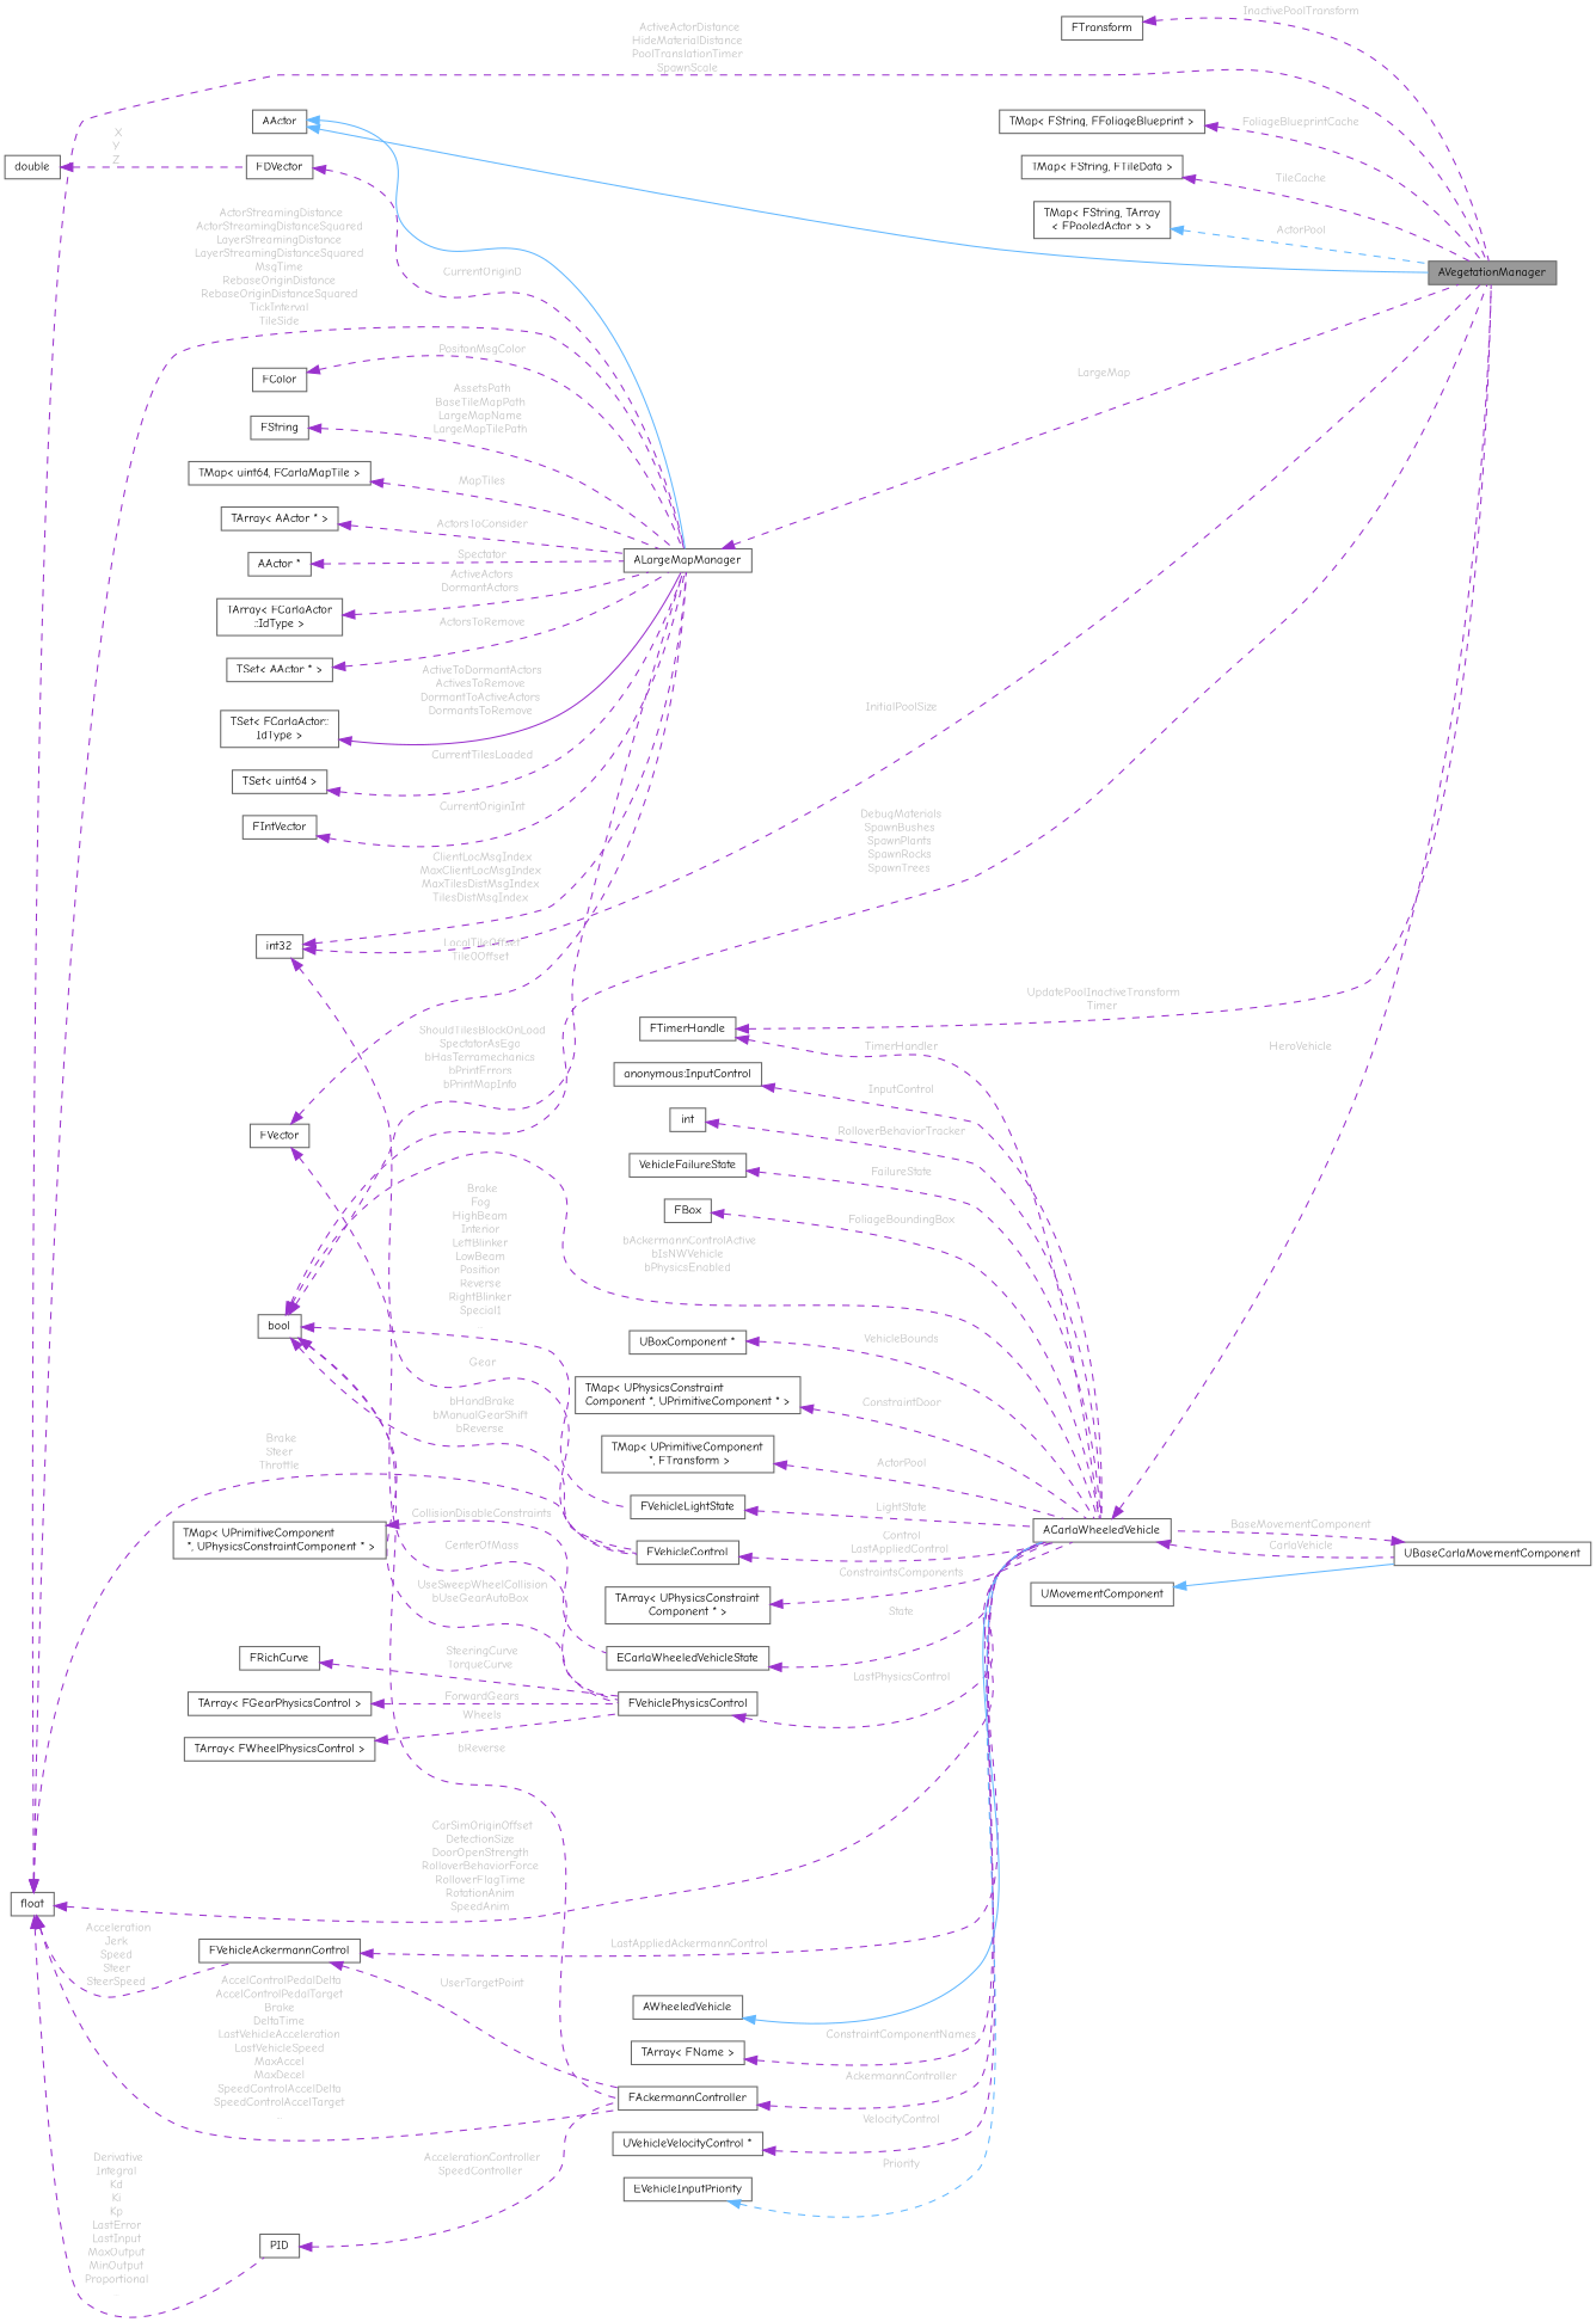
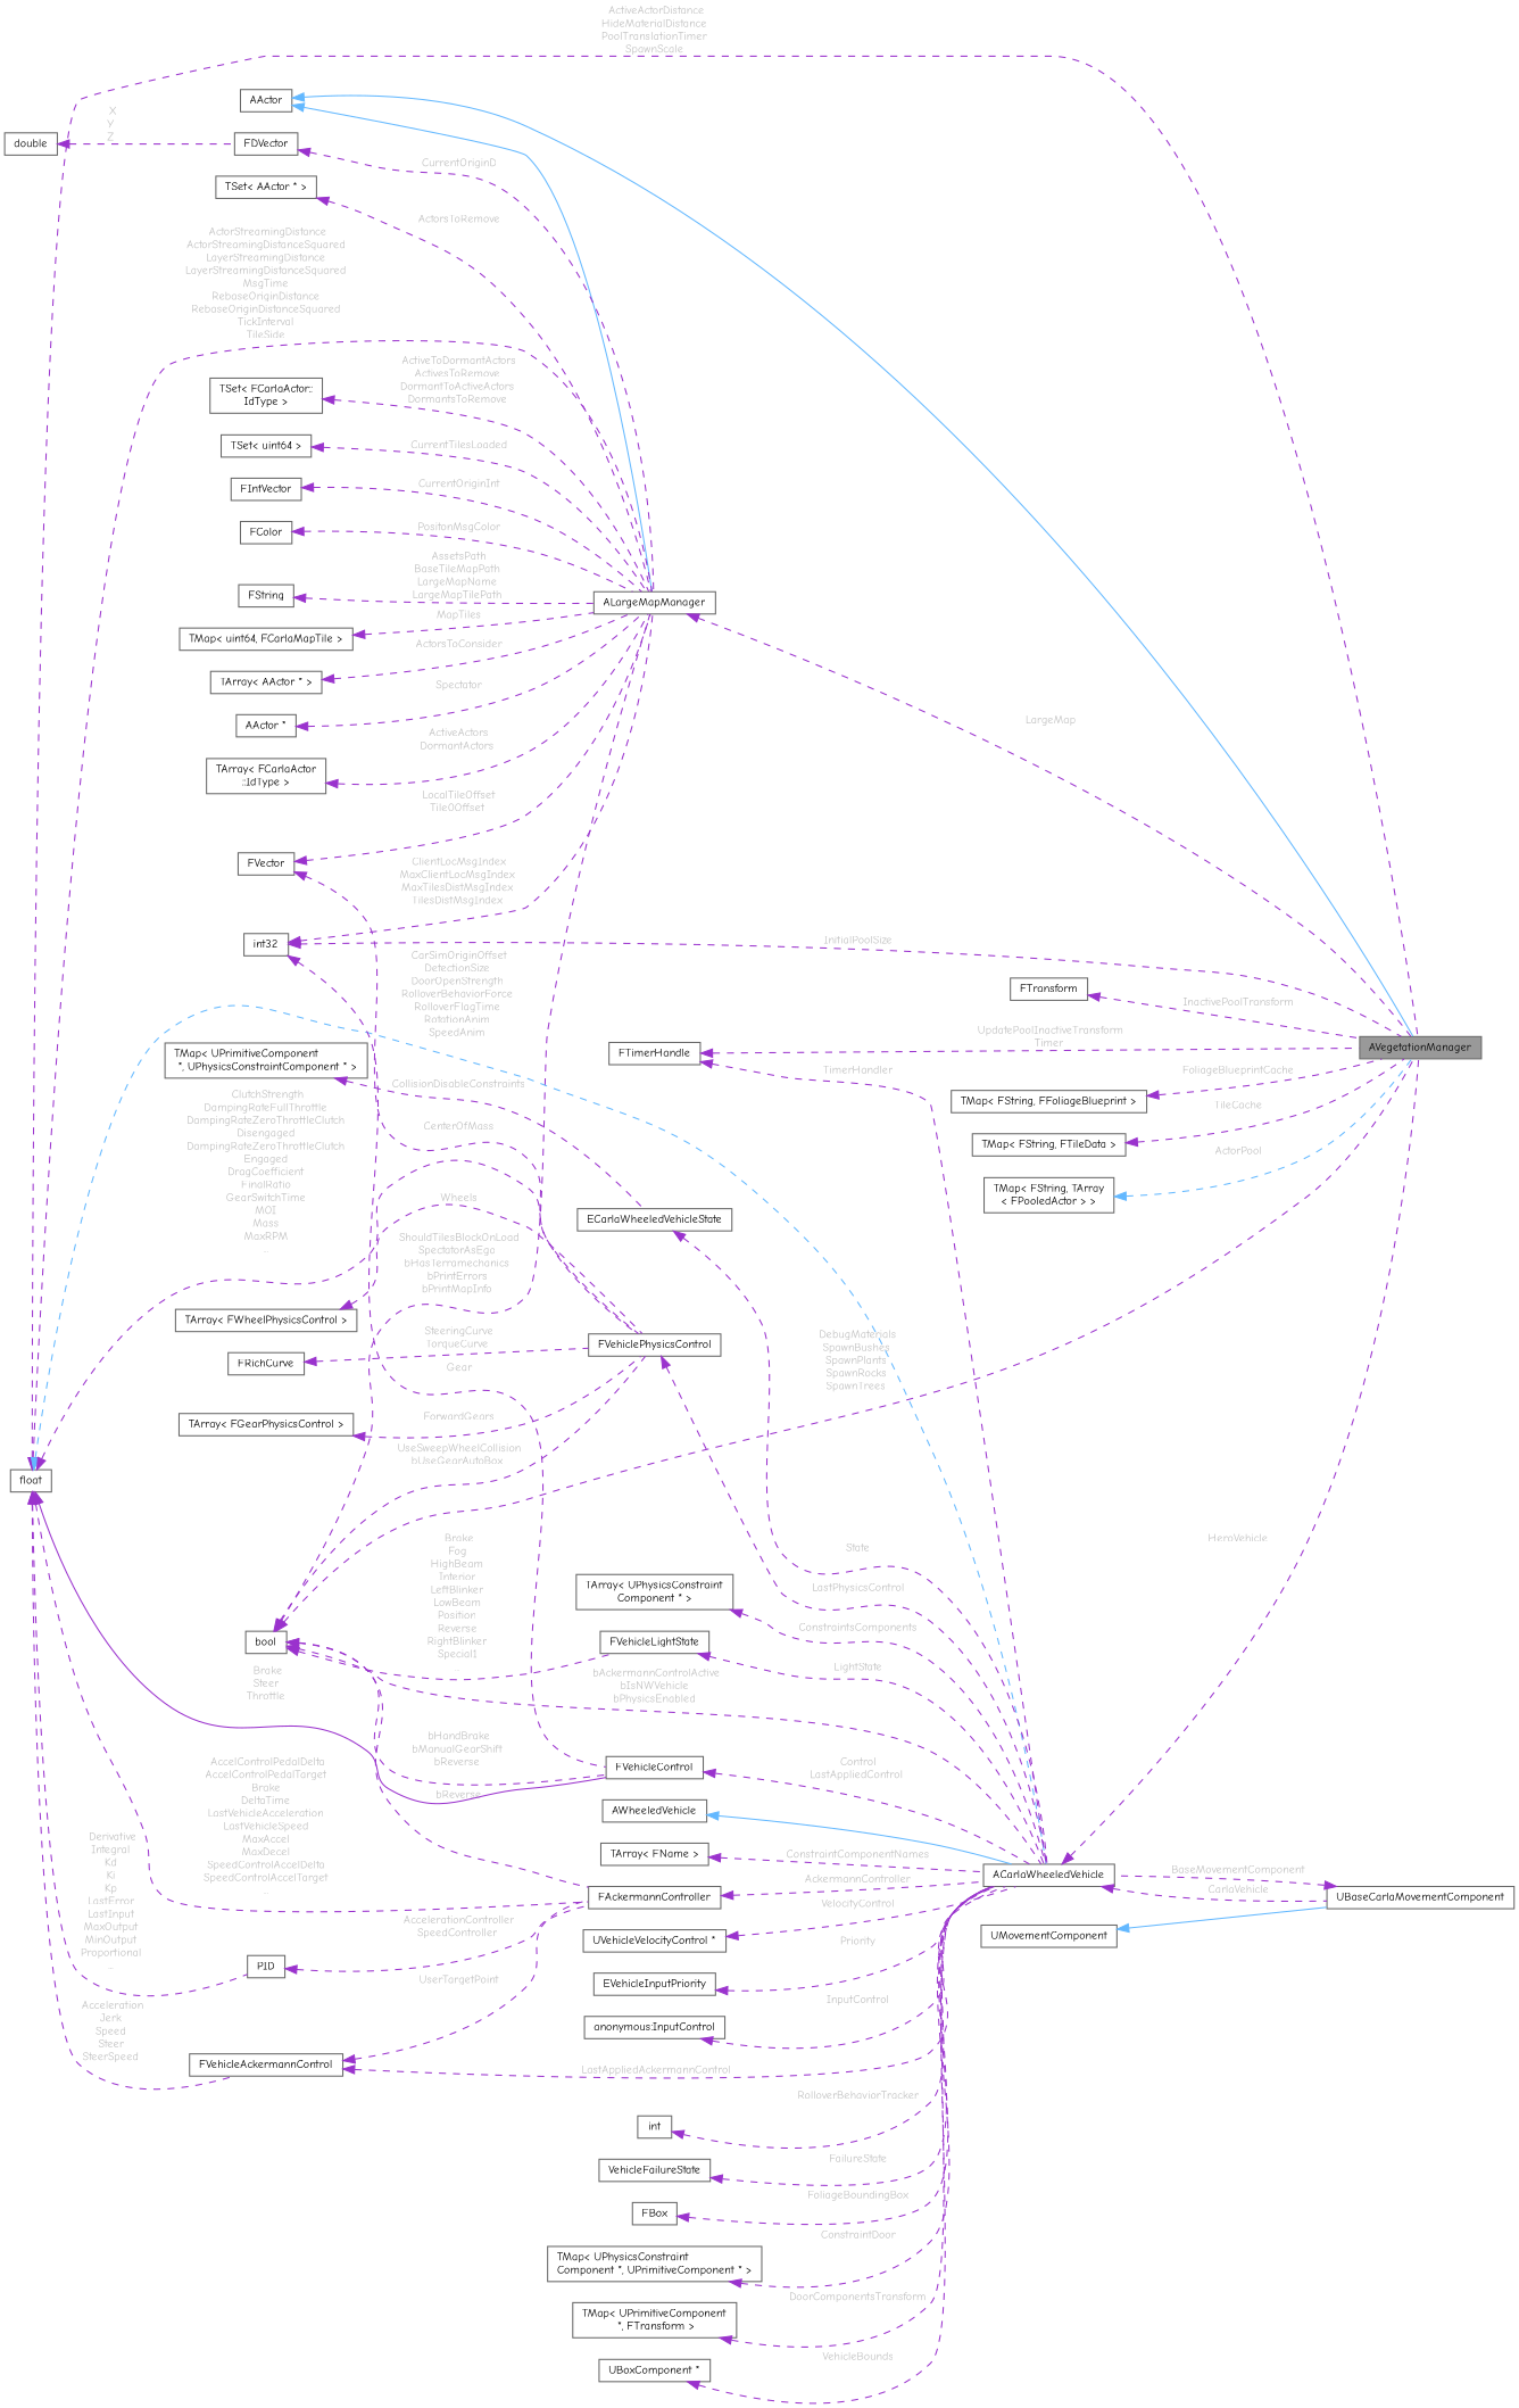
  digraph {
    fontname="Comic Neue"
    rankdir=LR
    node [color=gray40 fillcolor=white fontname="Comic Neue" fontsize=10 shape=box style=filled]
    edge [color=darkorchid3 dir=back fontname="Comic Neue" fontsize=10 labelfontname=Helvetica labelfontsize=10 style=dashed fontcolor=grey]
    n1 [fillcolor=grey60 fontcolor=black height=0.2 label=AVegetationManager width=0.4]
    n2 [height=0.2 label=AActor width=0.4]
    n3 [height=0.2 label=ALargeMapManager width=0.4]
    n4 [height=0.2 label=bool width=0.4]
    n5 [height=0.2 label=ACarlaWheeledVehicle width=0.4]
    n6 [height=0.2 label=FVehicleControl width=0.4]
    n7 [height=0.2 label=FVehicleLightState width=0.4]
    n8 [height=0.2 label=FVehiclePhysicsControl width=0.4]
    n9 [height=0.2 label=FAckermannController width=0.4]
    n10 [height=0.2 label=UBaseCarlaMovementComponent width=0.4]
    n11 [height=0.2 label=float width=0.4]
    n12 [height=0.2 label=FVehicleAckermannControl width=0.4]
    n13 [height=0.2 label=PID width=0.4]
    n14 [height=0.2 label=int32 width=0.4]
    n15 [height=0.2 label=FTransform width=0.4]
    n16 [height=0.2 label=FString width=0.4]
    n17 [height=0.2 label="TMap\< uint64, FCarlaMapTile \>" width=0.4]
    n18 [height=0.2 label="TArray\< AActor * \>" width=0.4]
    n19 [height=0.2 label="AActor *" width=0.4]
    n20 [height=0.2 label="TArray\< FCarlaActor\l::IdType \>" width=0.4]
    n21 [height=0.2 label="TSet\< AActor * \>" width=0.4]
    n22 [height=0.2 label="TSet\< FCarlaActor::\lIdType \>" width=0.4]
    n23 [height=0.2 label="TSet\< uint64 \>" width=0.4]
    n24 [height=0.2 label=FIntVector width=0.4]
    n25 [height=0.2 label=FDVector width=0.4]
    n26 [height=0.2 label=double width=0.4]
    n27 [height=0.2 label=FVector width=0.4]
    n28 [height=0.2 label=FColor width=0.4]
    n29 [height=0.2 label=AWheeledVehicle width=0.4]
    n30 [height=0.2 label="TArray\< FName \>" width=0.4]
    n31 [height=0.2 label=ECarlaWheeledVehicleState width=0.4]
    n32 [height=0.2 label="UVehicleVelocityControl *" width=0.4]
    n33 [height=0.2 label=EVehicleInputPriority width=0.4]
    n34 [height=0.2 label="anonymous:InputControl" width=0.4]
    n35 [height=0.2 label=FRichCurve width=0.4]
    n36 [height=0.2 label="TArray\< FGearPhysicsControl \>" width=0.4]
    n37 [height=0.2 label="TArray\< FWheelPhysicsControl \>" width=0.4]
    n38 [height=0.2 label=int width=0.4]
    n39 [height=0.2 label=VehicleFailureState width=0.4]
    n40 [height=0.2 label=FBox width=0.4]
    n41 [height=0.2 label="UBoxComponent *" width=0.4]
    n42 [height=0.2 label=UMovementComponent width=0.4]
    n43 [height=0.2 label="TArray\< UPhysicsConstraint\lComponent * \>" width=0.4]
    n44 [height=0.2 label="TMap\< UPhysicsConstraint\lComponent *, UPrimitiveComponent * \>" width=0.4]
    n45 [height=0.2 label="TMap\< UPrimitiveComponent\l *, FTransform \>" width=0.4]
    n46 [height=0.2 label="TMap\< UPrimitiveComponent\l *, UPhysicsConstraintComponent * \>" width=0.4]
    n47 [height=0.2 label=FTimerHandle width=0.4]
    n48 [height=0.2 label="TMap\< FString, FFoliageBlueprint \>" width=0.4]
    n49 [height=0.2 label="TMap\< FString, FTileData \>" width=0.4]
    n50 [height=0.2 label="TMap\< FString, TArray\l\< FPooledActor \> \>" width=0.4]
    n2 -> n1 [color=steelblue1 style=solid fontcolor=""]
    n2 -> n3 [color=steelblue1 style=solid fontcolor=""]
    n3 -> n1 [label=" LargeMap"]
    n4 -> n1 [label=" DebugMaterials\nSpawnBushes\nSpawnPlants\nSpawnRocks\nSpawnTrees"]
    n4 -> n3 [label=" ShouldTilesBlockOnLoad\nSpectatorAsEgo\nbHasTerramechanics\nbPrintErrors\nbPrintMapInfo"]
    n4 -> n5 [label=" bAckermannControlActive\nbIsNWVehicle\nbPhysicsEnabled"]
    n4 -> n6 [label=" bHandBrake\nbManualGearShift\nbReverse"]
    n4 -> n7 [label=" Brake\nFog\nHighBeam\nInterior\nLeftBlinker\nLowBeam\nPosition\nReverse\nRightBlinker\nSpecial1\n..."]
    n4 -> n8 [label=" UseSweepWheelCollision\nbUseGearAutoBox"]
    n4 -> n9 [label=" bReverse"]
    n5 -> n1 [label=" HeroVehicle"]
    n5 -> n10 [label=" CarlaVehicle"]
    n6 -> n5 [label=" Control\nLastAppliedControl"]
    n7 -> n5 [label=" LightState"]
    n8 -> n5 [label=" LastPhysicsControl"]
    n9 -> n5 [label=" AckermannController"]
    n10 -> n5 [label=" BaseMovementComponent"]
    n11 -> n1 [label=" ActiveActorDistance\nHideMaterialDistance\nPoolTranslationTimer\nSpawnScale"]
    n11 -> n3 [label=" ActorStreamingDistance\nActorStreamingDistanceSquared\nLayerStreamingDistance\nLayerStreamingDistanceSquared\nMsgTime\nRebaseOriginDistance\nRebaseOriginDistanceSquared\nTickInterval\nTileSide"]
-   n11 -> n5 [label=" CarSimOriginOffset\nDetectionSize\nDoorOpenStrength\nRolloverBehaviorForce\nRolloverFlagTime\nRotationAnim\nSpeedAnim"]
-   n11 -> n6 [label=" Brake\nSteer\nThrottle"]
+   n11 -> n5 [color=steelblue1 label=" CarSimOriginOffset\nDetectionSize\nDoorOpenStrength\nRolloverBehaviorForce\nRolloverFlagTime\nRotationAnim\nSpeedAnim"]
+   n11 -> n6 [label=" Brake\nSteer\nThrottle" style=solid]
+   n11 -> n8 [label=" ClutchStrength\nDampingRateFullThrottle\nDampingRateZeroThrottleClutch\lDisengaged\nDampingRateZeroThrottleClutch\lEngaged\nDragCoefficient\nFinalRatio\nGearSwitchTime\nMOI\nMass\nMaxRPM\n..."]
    n11 -> n9 [label=" AccelControlPedalDelta\nAccelControlPedalTarget\nBrake\nDeltaTime\nLastVehicleAcceleration\nLastVehicleSpeed\nMaxAccel\nMaxDecel\nSpeedControlAccelDelta\nSpeedControlAccelTarget\n..."]
    n11 -> n12 [label=" Acceleration\nJerk\nSpeed\nSteer\nSteerSpeed"]
    n11 -> n13 [label=" Derivative\nIntegral\nKd\nKi\nKp\nLastError\nLastInput\nMaxOutput\nMinOutput\nProportional\n..."]
    n12 -> n5 [label=" LastAppliedAckermannControl"]
    n12 -> n9 [label=" UserTargetPoint"]
    n13 -> n9 [label=" AccelerationController\nSpeedController"]
    n14 -> n1 [label=" InitialPoolSize"]
    n14 -> n3 [label=" ClientLocMsgIndex\nMaxClientLocMsgIndex\nMaxTilesDistMsgIndex\nTilesDistMsgIndex"]
    n14 -> n6 [label=" Gear"]
    n15 -> n1 [label=" InactivePoolTransform"]
    n16 -> n3 [label=" AssetsPath\nBaseTileMapPath\nLargeMapName\nLargeMapTilePath"]
    n17 -> n3 [label=" MapTiles"]
    n18 -> n3 [label=" ActorsToConsider"]
    n19 -> n3 [label=" Spectator"]
    n20 -> n3 [label=" ActiveActors\nDormantActors"]
    n21 -> n3 [label=" ActorsToRemove"]
-   n22 -> n3 [label=" ActiveToDormantActors\nActivesToRemove\nDormantToActiveActors\nDormantsToRemove" style=solid]
+   n22 -> n3 [label=" ActiveToDormantActors\nActivesToRemove\nDormantToActiveActors\nDormantsToRemove"]
    n23 -> n3 [label=" CurrentTilesLoaded"]
    n24 -> n3 [label=" CurrentOriginInt"]
    n25 -> n3 [label=" CurrentOriginD"]
    n26 -> n25 [label=" X\nY\nZ"]
    n27 -> n3 [label=" LocalTileOffset\nTile0Offset"]
    n27 -> n8 [label=" CenterOfMass"]
    n28 -> n3 [label=" PositonMsgColor"]
    n29 -> n5 [color=steelblue1 style=solid fontcolor=""]
    n30 -> n5 [label=" ConstraintComponentNames"]
    n31 -> n5 [label=" State"]
    n32 -> n5 [label=" VelocityControl"]
-   n33 -> n5 [color=steelblue1 label=" Priority"]
+   n33 -> n5 [label=" Priority"]
    n34 -> n5 [label=" InputControl"]
    n35 -> n8 [label=" SteeringCurve\nTorqueCurve"]
    n36 -> n8 [label=" ForwardGears"]
    n37 -> n8 [label=" Wheels"]
    n38 -> n5 [label=" RolloverBehaviorTracker"]
    n39 -> n5 [label=" FailureState"]
    n40 -> n5 [label=" FoliageBoundingBox"]
    n41 -> n5 [label=" VehicleBounds"]
    n42 -> n10 [color=steelblue1 style=solid fontcolor=""]
    n43 -> n5 [label=" ConstraintsComponents"]
    n44 -> n5 [label=" ConstraintDoor"]
-   n45 -> n5 [label=" ActorPool"]
+   n45 -> n5 [label=" DoorComponentsTransform"]
    n46 -> n31 [label=" CollisionDisableConstraints"]
    n47 -> n1 [label=" UpdatePoolInactiveTransform\lTimer"]
    n47 -> n5 [label=" TimerHandler"]
    n48 -> n1 [label=" FoliageBlueprintCache"]
    n49 -> n1 [label=" TileCache"]
    n50 -> n1 [color=steelblue1 label=" ActorPool"]
  }
